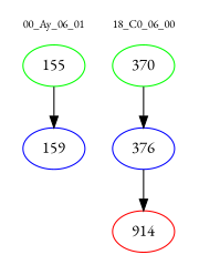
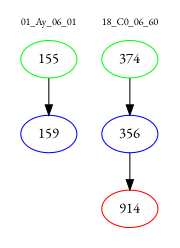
  digraph {
    fontname="EB Garamond"
    node [color=green fontname="EB Garamond"]
    edge [color=black fontname="EB Garamond"]
    n1 [label=155]
    n2 [color=blue label=159]
-   n3 [label=370]
+   n3 [label=374]
    n4 [color=red label=914]
-   n5 [color=blue label=376]
+   n5 [color=blue label=356]
    subgraph cluster_1 {
      color=white
      fontsize=10
-     label="00_Ay_06_01"
+     label="01_Ay_06_01"
      n1
      n2
    }
    subgraph cluster_2 {
      color=white
      fontsize=10
-     label="18_C0_06_00"
+     label="18_C0_06_60"
      n3
      n4
      n5
    }
    n1 -> n2
    n3 -> n5
    n5 -> n4
  }
